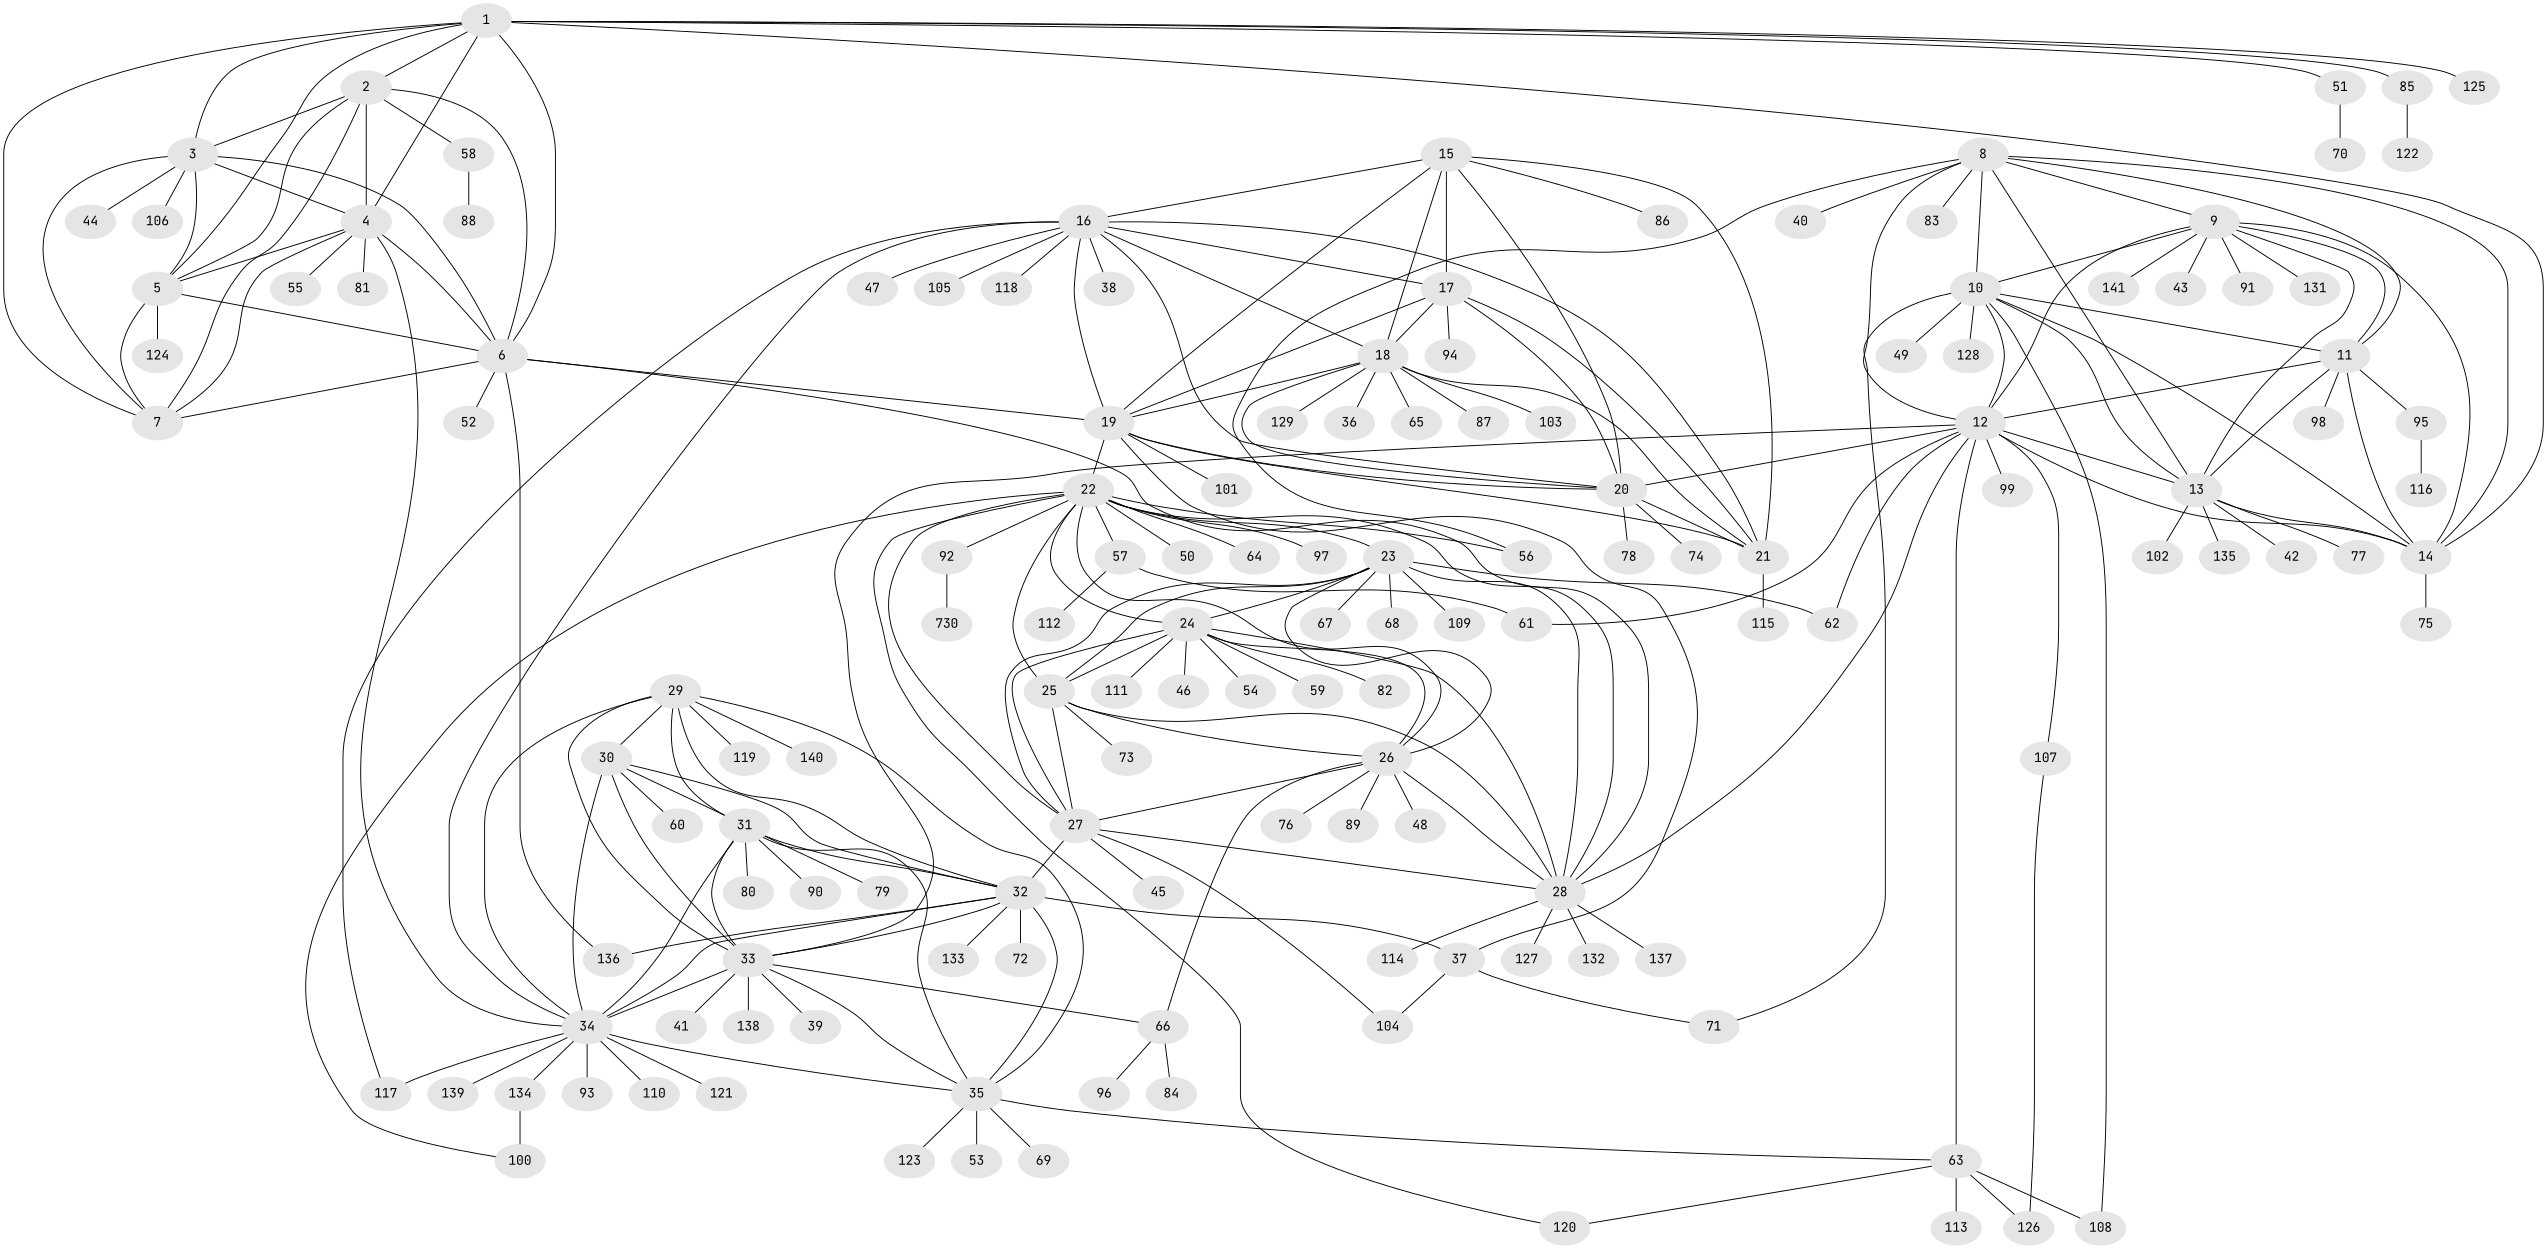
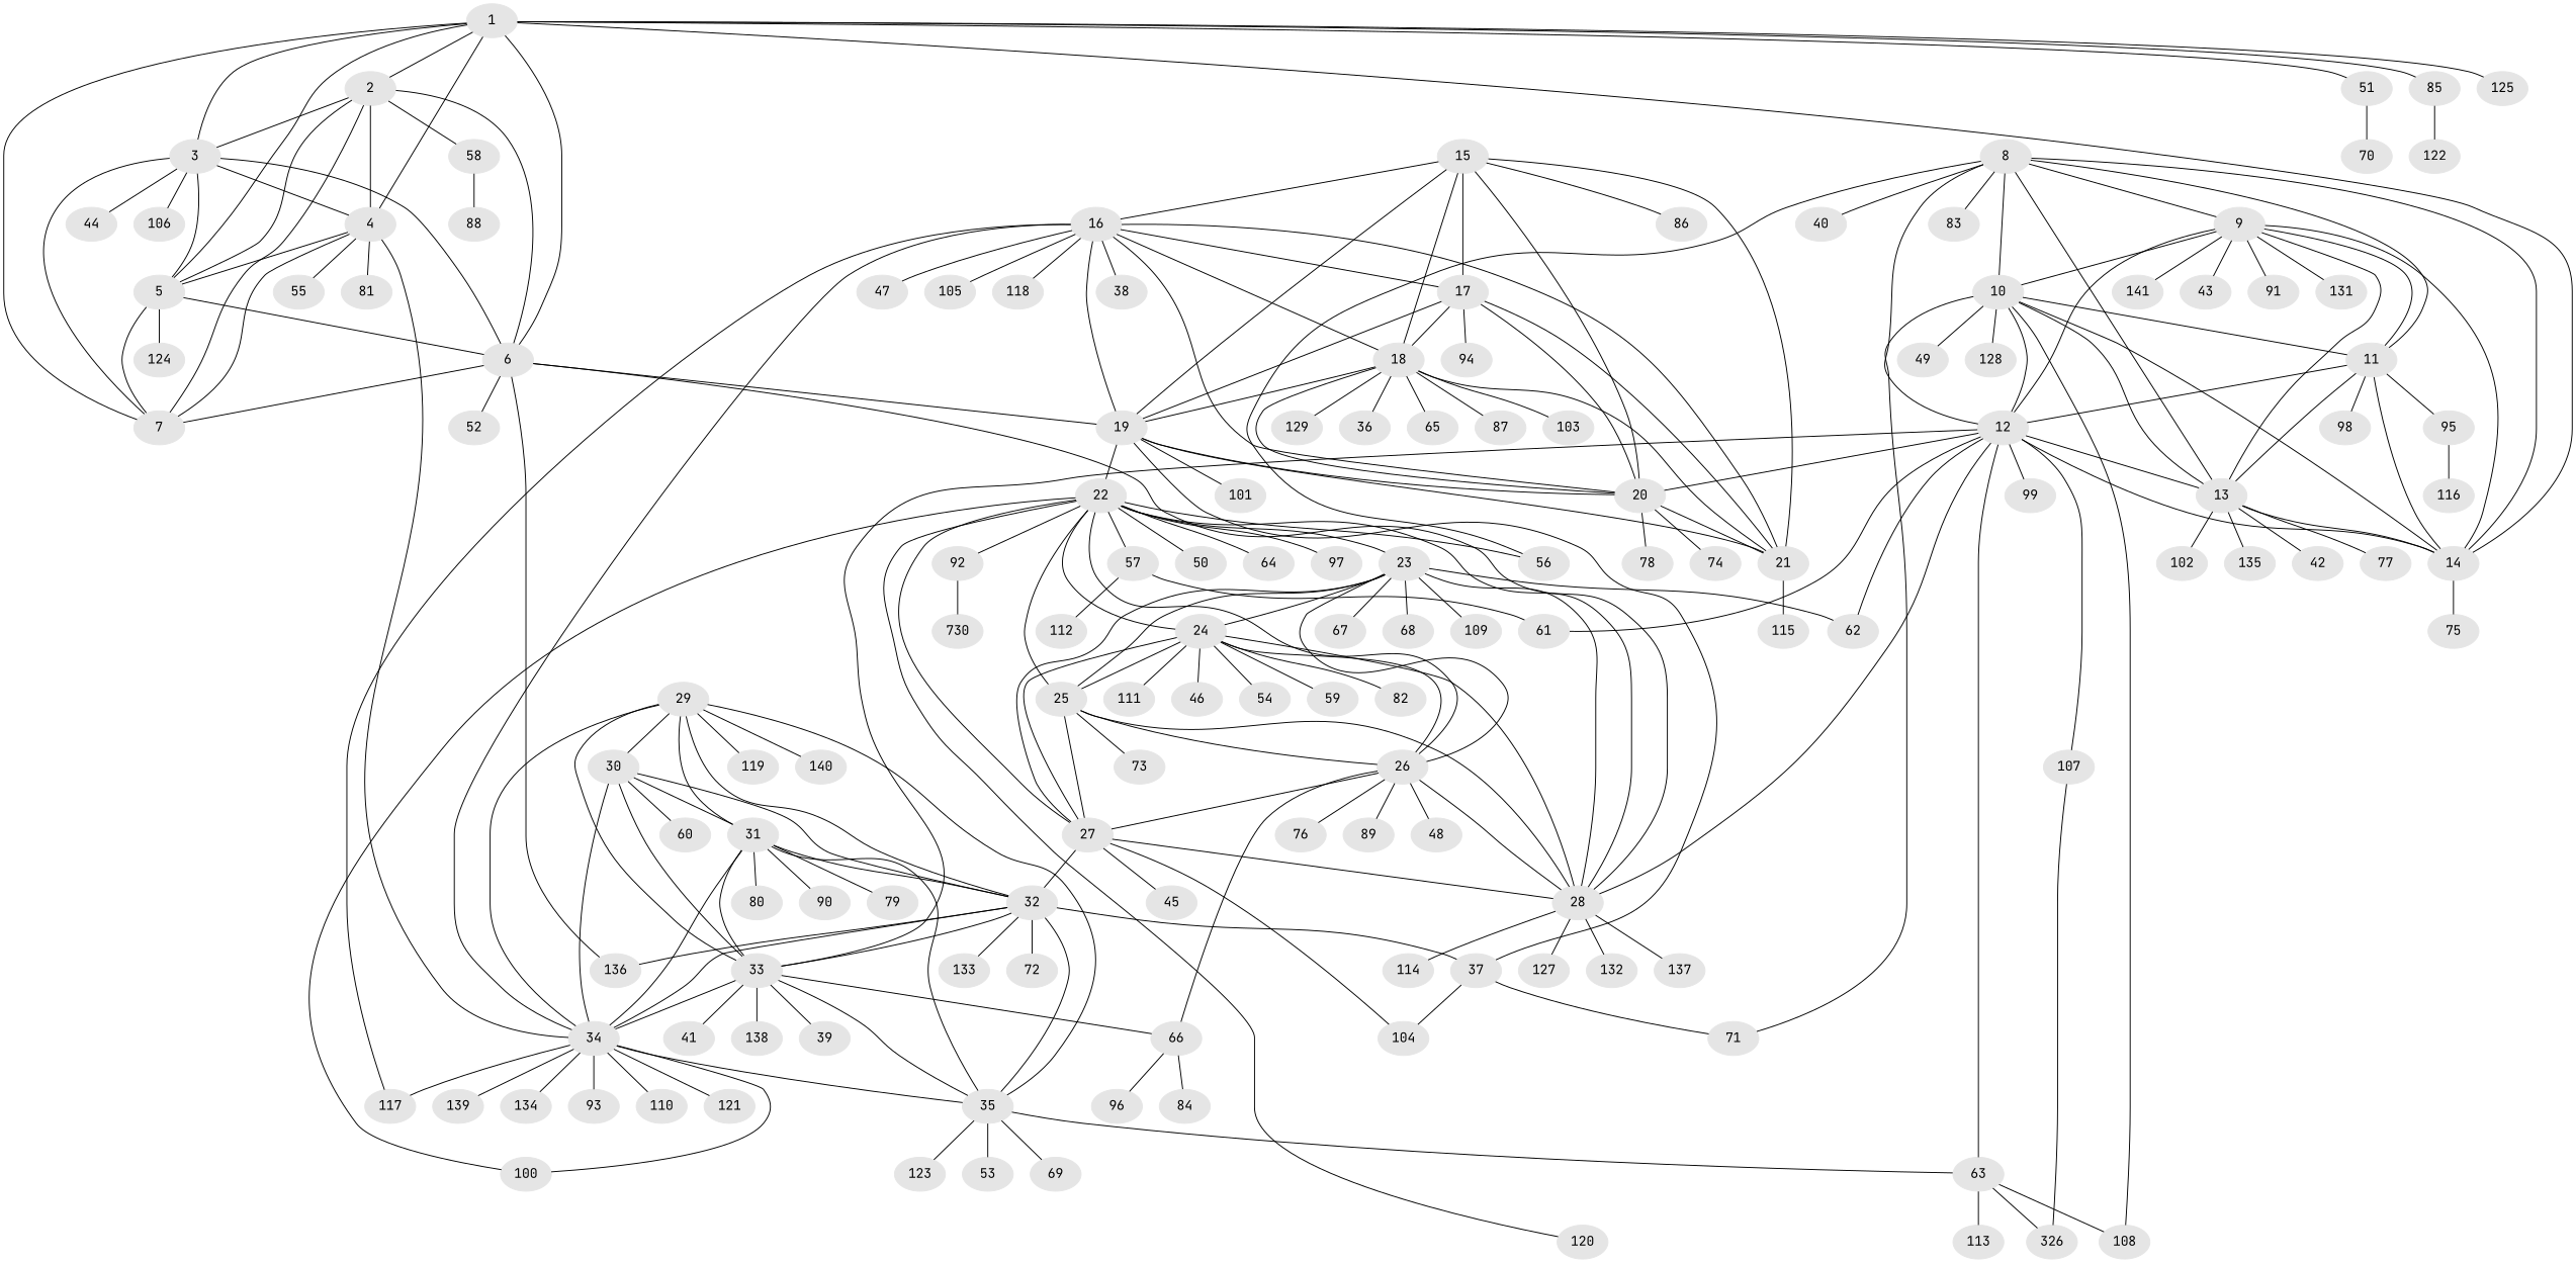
  graph {
    fontname="JetBrains Mono"
    node [color=gray90 fontname="JetBrains Mono" style=filled]
    edge [fontname="JetBrains Mono"]
    1
    2
    3
    4
    5
    6
    7
    14
    51
    85
    125
    58
    44
    106
    34
    55
    81
    124
    19
    28
    52
    136
    75
    70
    122
    88
    117
    100
    35
    93
    110
    121
    134
    139
    20
    21
    22
    37
    101
    114
    127
    132
    137
    8
    9
    10
    11
    12
    13
    40
    56
    83
    43
    91
    131
    141
    49
    71
    108
    128
    95
    98
    33
    61
    62
    63
    99
    107
    42
    77
    102
    135
    116
    74
    78
    66
    39
    41
    138
    120
    113
-   126
+   126 [label=326]
    15
    16
    17
    18
    86
    38
    47
    105
    118
    94
    36
    65
    87
    103
    129
    115
    23
    24
    25
    26
    27
    50
    57
    64
    92
    97
    104
    67
    68
    109
    46
    54
    59
    82
    111
    73
    48
    76
    89
    32
    45
    112
    n125 [label=730]
    84
    96
    72
    133
    29
    30
    31
    119
    140
    60
    79
    80
    90
    53
    69
    123
    1 -- 2
    1 -- 3
    1 -- 4
    1 -- 5
    1 -- 6
    1 -- 7
    1 -- 14
    1 -- 51
    1 -- 85
    1 -- 125
    2 -- 3
    2 -- 4
    2 -- 5
    2 -- 6
    2 -- 7
    2 -- 58
    3 -- 4
    3 -- 5
    3 -- 6
    3 -- 7
    3 -- 44
    3 -- 106
    4 -- 5
-   4 -- 6
    4 -- 7
    4 -- 34
    4 -- 55
    4 -- 81
    5 -- 6
    5 -- 7
    5 -- 124
    6 -- 7
    6 -- 19
    6 -- 28
    6 -- 52
    6 -- 136
    14 -- 75
    51 -- 70
    85 -- 122
    58 -- 88
    34 -- 117
-   134 -- 100
+   34 -- 100
    34 -- 35
    34 -- 93
    34 -- 110
    34 -- 121
    34 -- 134
    34 -- 139
    19 -- 20
    19 -- 21
    19 -- 22
    19 -- 37
    19 -- 101
    28 -- 114
    28 -- 127
    28 -- 132
    28 -- 137
    35 -- 63
    35 -- 53
    35 -- 69
    35 -- 123
    20 -- 21
    20 -- 74
    20 -- 78
    21 -- 115
    22 -- 28
    22 -- 100
    22 -- 56
    22 -- 120
    22 -- 23
    22 -- 24
    22 -- 25
    22 -- 26
    22 -- 27
    22 -- 50
    22 -- 57
    22 -- 64
    22 -- 92
    22 -- 97
    37 -- 71
    37 -- 104
    8 -- 14
    8 -- 9
    8 -- 10
    8 -- 11
    8 -- 12
    8 -- 13
    8 -- 40
    8 -- 56
    8 -- 83
    9 -- 14
    9 -- 10
    9 -- 11
    9 -- 12
    9 -- 13
    9 -- 43
    9 -- 91
    9 -- 131
    9 -- 141
    10 -- 14
    10 -- 11
    10 -- 12
    10 -- 13
    10 -- 49
    10 -- 71
    10 -- 108
    10 -- 128
    11 -- 14
    11 -- 12
    11 -- 13
    11 -- 95
    11 -- 98
    12 -- 14
    12 -- 28
    12 -- 20
    12 -- 13
    12 -- 33
    12 -- 61
    12 -- 62
    12 -- 63
    12 -- 99
    12 -- 107
    13 -- 14
    13 -- 42
    13 -- 77
    13 -- 102
    13 -- 135
    95 -- 116
    33 -- 34
    33 -- 35
    33 -- 66
    33 -- 39
    33 -- 41
    33 -- 138
    63 -- 108
-   63 -- 120
    63 -- 113
    63 -- 126
    107 -- 126
    66 -- 84
    66 -- 96
    15 -- 19
    15 -- 20
    15 -- 21
    15 -- 16
    15 -- 17
    15 -- 18
    15 -- 86
    16 -- 34
    16 -- 19
    16 -- 117
    16 -- 20
    16 -- 21
    16 -- 17
    16 -- 18
    16 -- 38
    16 -- 47
    16 -- 105
    16 -- 118
    17 -- 19
    17 -- 20
    17 -- 21
    17 -- 18
    17 -- 94
    18 -- 19
    18 -- 20
    18 -- 21
    18 -- 36
    18 -- 65
    18 -- 87
    18 -- 103
    18 -- 129
    23 -- 28
    23 -- 62
    23 -- 24
    23 -- 25
    23 -- 26
    23 -- 27
    23 -- 67
    23 -- 68
    23 -- 109
    24 -- 28
    24 -- 25
    24 -- 26
    24 -- 27
    24 -- 46
    24 -- 54
    24 -- 59
    24 -- 82
    24 -- 111
    25 -- 28
    25 -- 26
    25 -- 27
    25 -- 73
    26 -- 28
    26 -- 66
    26 -- 27
    26 -- 48
    26 -- 76
    26 -- 89
    27 -- 28
    27 -- 104
    27 -- 32
    27 -- 45
    57 -- 61
    57 -- 112
    92 -- n125
    32 -- 34
    32 -- 136
    32 -- 35
    32 -- 37
    32 -- 33
    32 -- 72
    32 -- 133
    29 -- 34
    29 -- 35
    29 -- 33
    29 -- 32
    29 -- 30
    29 -- 31
    29 -- 119
    29 -- 140
    30 -- 34
    30 -- 33
    30 -- 32
    30 -- 31
    30 -- 60
    31 -- 34
    31 -- 35
    31 -- 33
    31 -- 32
    31 -- 79
    31 -- 80
    31 -- 90
  }
